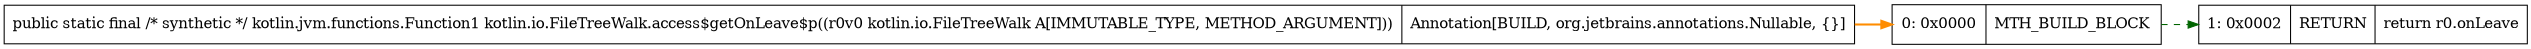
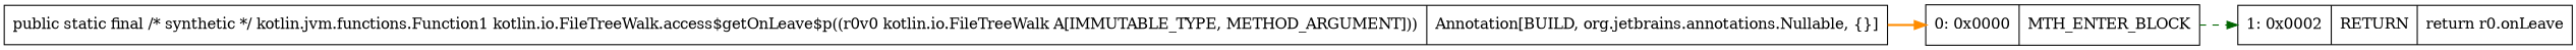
  digraph {
    rankdir=LR
    node [shape=record]
-   n1 [label="{0\:\ 0x0000|MTH_BUILD_BLOCK\l}"]
+   n1 [label="{0\:\ 0x0000|MTH_ENTER_BLOCK\l}"]
    n2 [label="{1\:\ 0x0002|RETURN\l|return r0.onLeave\l}"]
    n3 [label="{public static final \/* synthetic *\/ kotlin.jvm.functions.Function1 kotlin.io.FileTreeWalk.access$getOnLeave$p((r0v0 kotlin.io.FileTreeWalk A[IMMUTABLE_TYPE, METHOD_ARGUMENT]))  | Annotation[BUILD, org.jetbrains.annotations.Nullable, \{\}]\l}"]
    n1 -> n2 [color=darkgreen style=dashed]
    n3 -> n1 [color=darkorange style=bold]
  }
